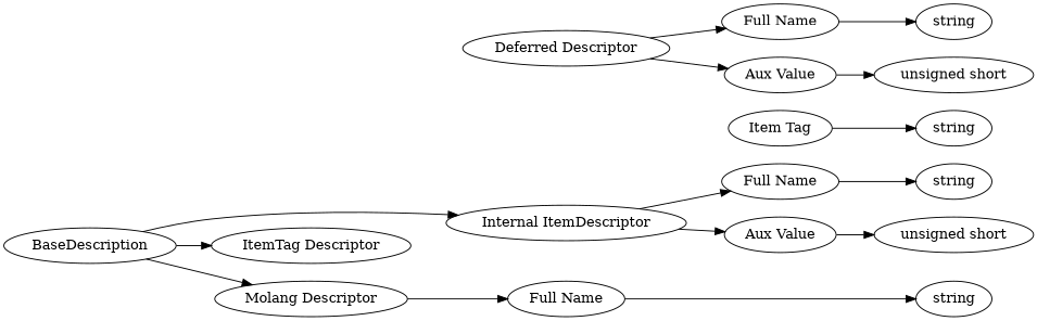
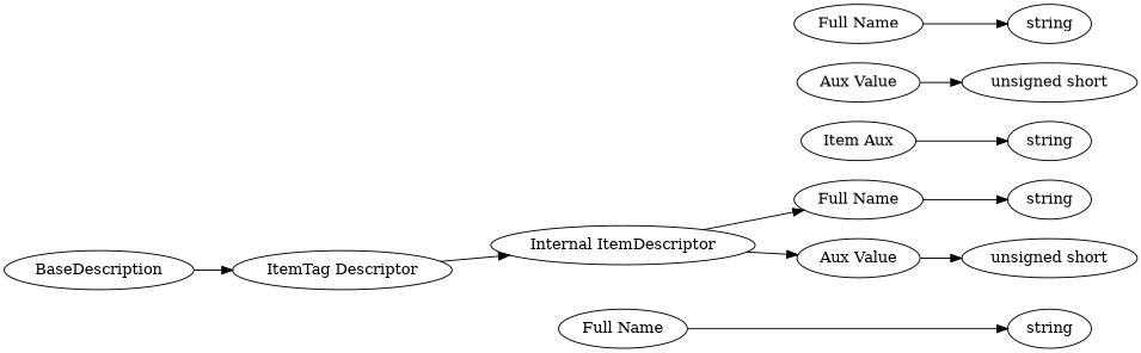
  digraph {
    rankdir=LR
    n1 [label=string]
    n2 [label="unsigned short"]
    n3 [label=string]
    n4 [label=string]
    n5 [label=string]
    n6 [label="unsigned short"]
    n7 [label=BaseDescription]
    n8 [label="Internal ItemDescriptor"]
-   n9 [label="Molang Descriptor"]
    n10 [label="ItemTag Descriptor"]
    n11 [label="Full Name"]
    n12 [label="Aux Value"]
    n13 [label="Full Name"]
-   n14 [label="Deferred Descriptor"]
    n15 [label="Full Name"]
    n16 [label="Aux Value"]
-   n17 [label="Item Tag"]
+   n17 [label="Item Aux"]
    subgraph sub_1 {
      rank=max
      n1
      n2
      n3
      n4
      n5
      n6
    }
-   n7 -> n8
-   n7 -> n9
+   n10 -> n8
    n7 -> n10
    n8 -> n11
    n8 -> n12
-   n9 -> n13
    n11 -> n1
    n12 -> n2
    n13 -> n3
-   n14 -> n15
-   n14 -> n16
    n15 -> n5
    n16 -> n6
    n17 -> n4
  }
